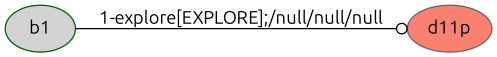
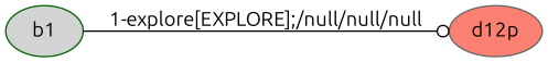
  digraph {
    rankdir=LR
    fontname=Ubuntu
    node [style=filled fontname=Ubuntu]
    b1 [fillcolor=lightgrey color=darkgreen]
-   d11p [fillcolor=salmon color=gray40]
+   d11p [fillcolor=salmon color=gray40 label=d12p]
    b1 -> d11p [label="1-explore[EXPLORE];/null/null/null" arrowhead=odot fontname=Ubuntu]
  }
